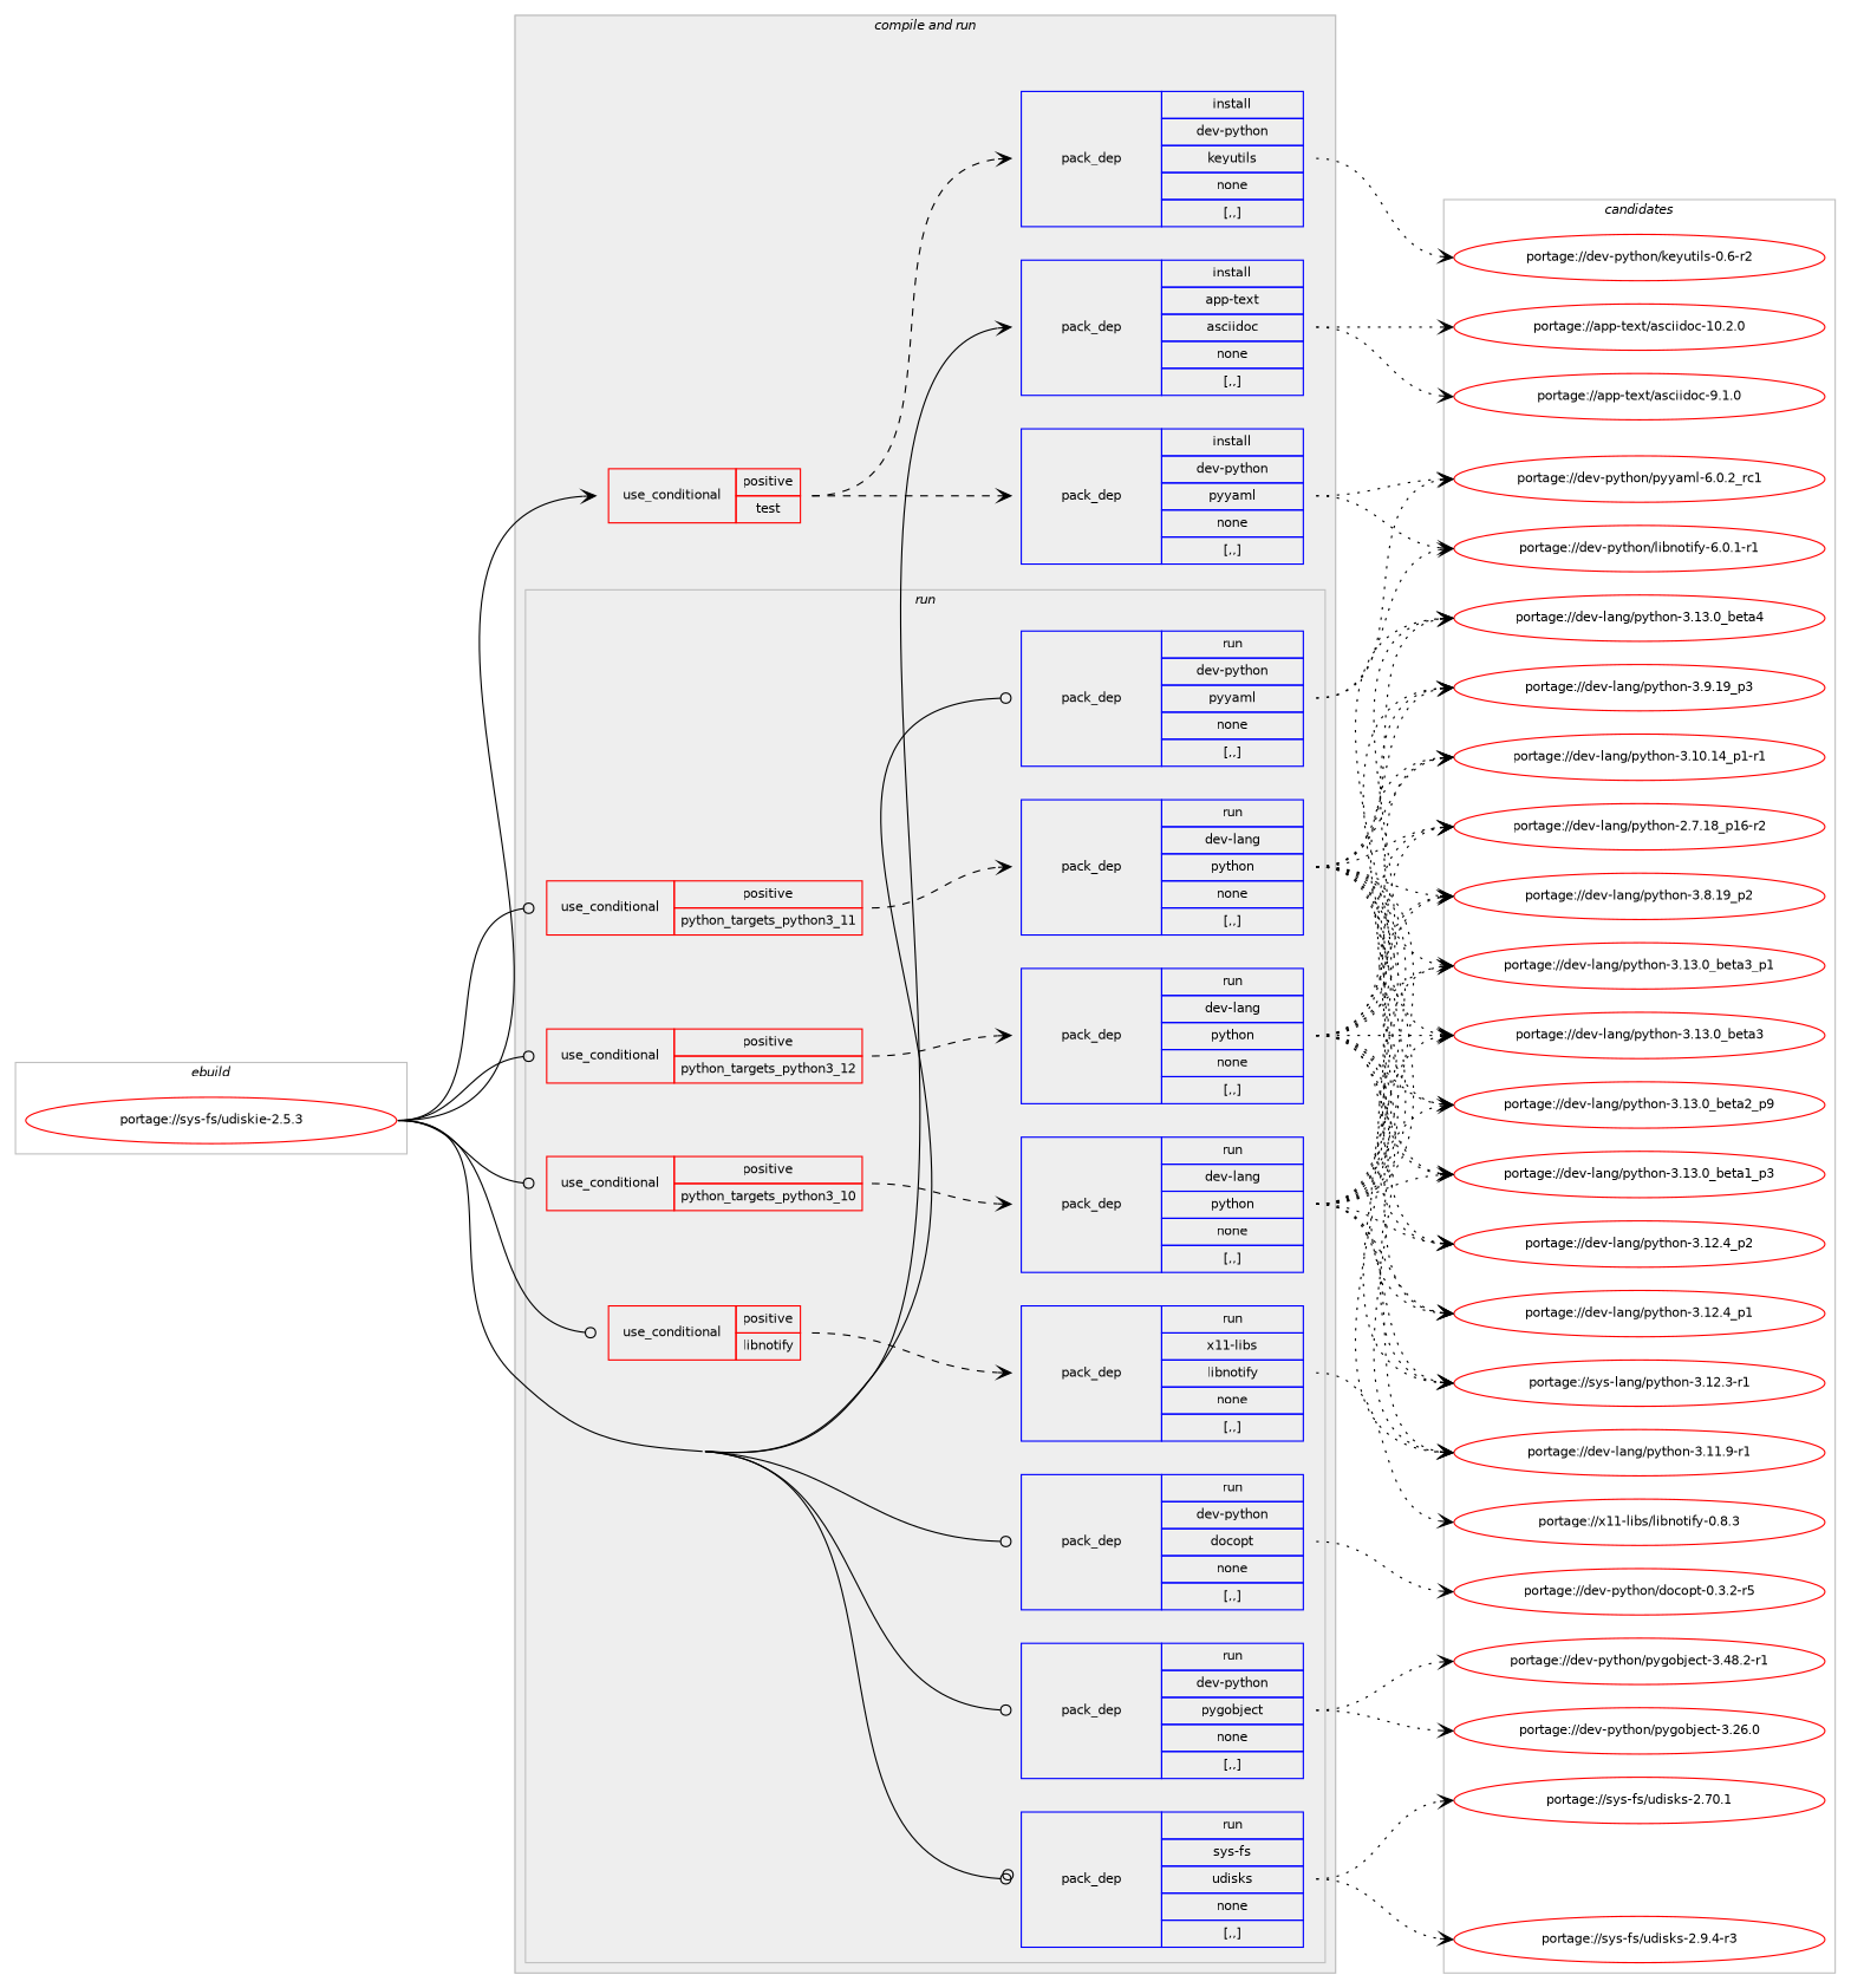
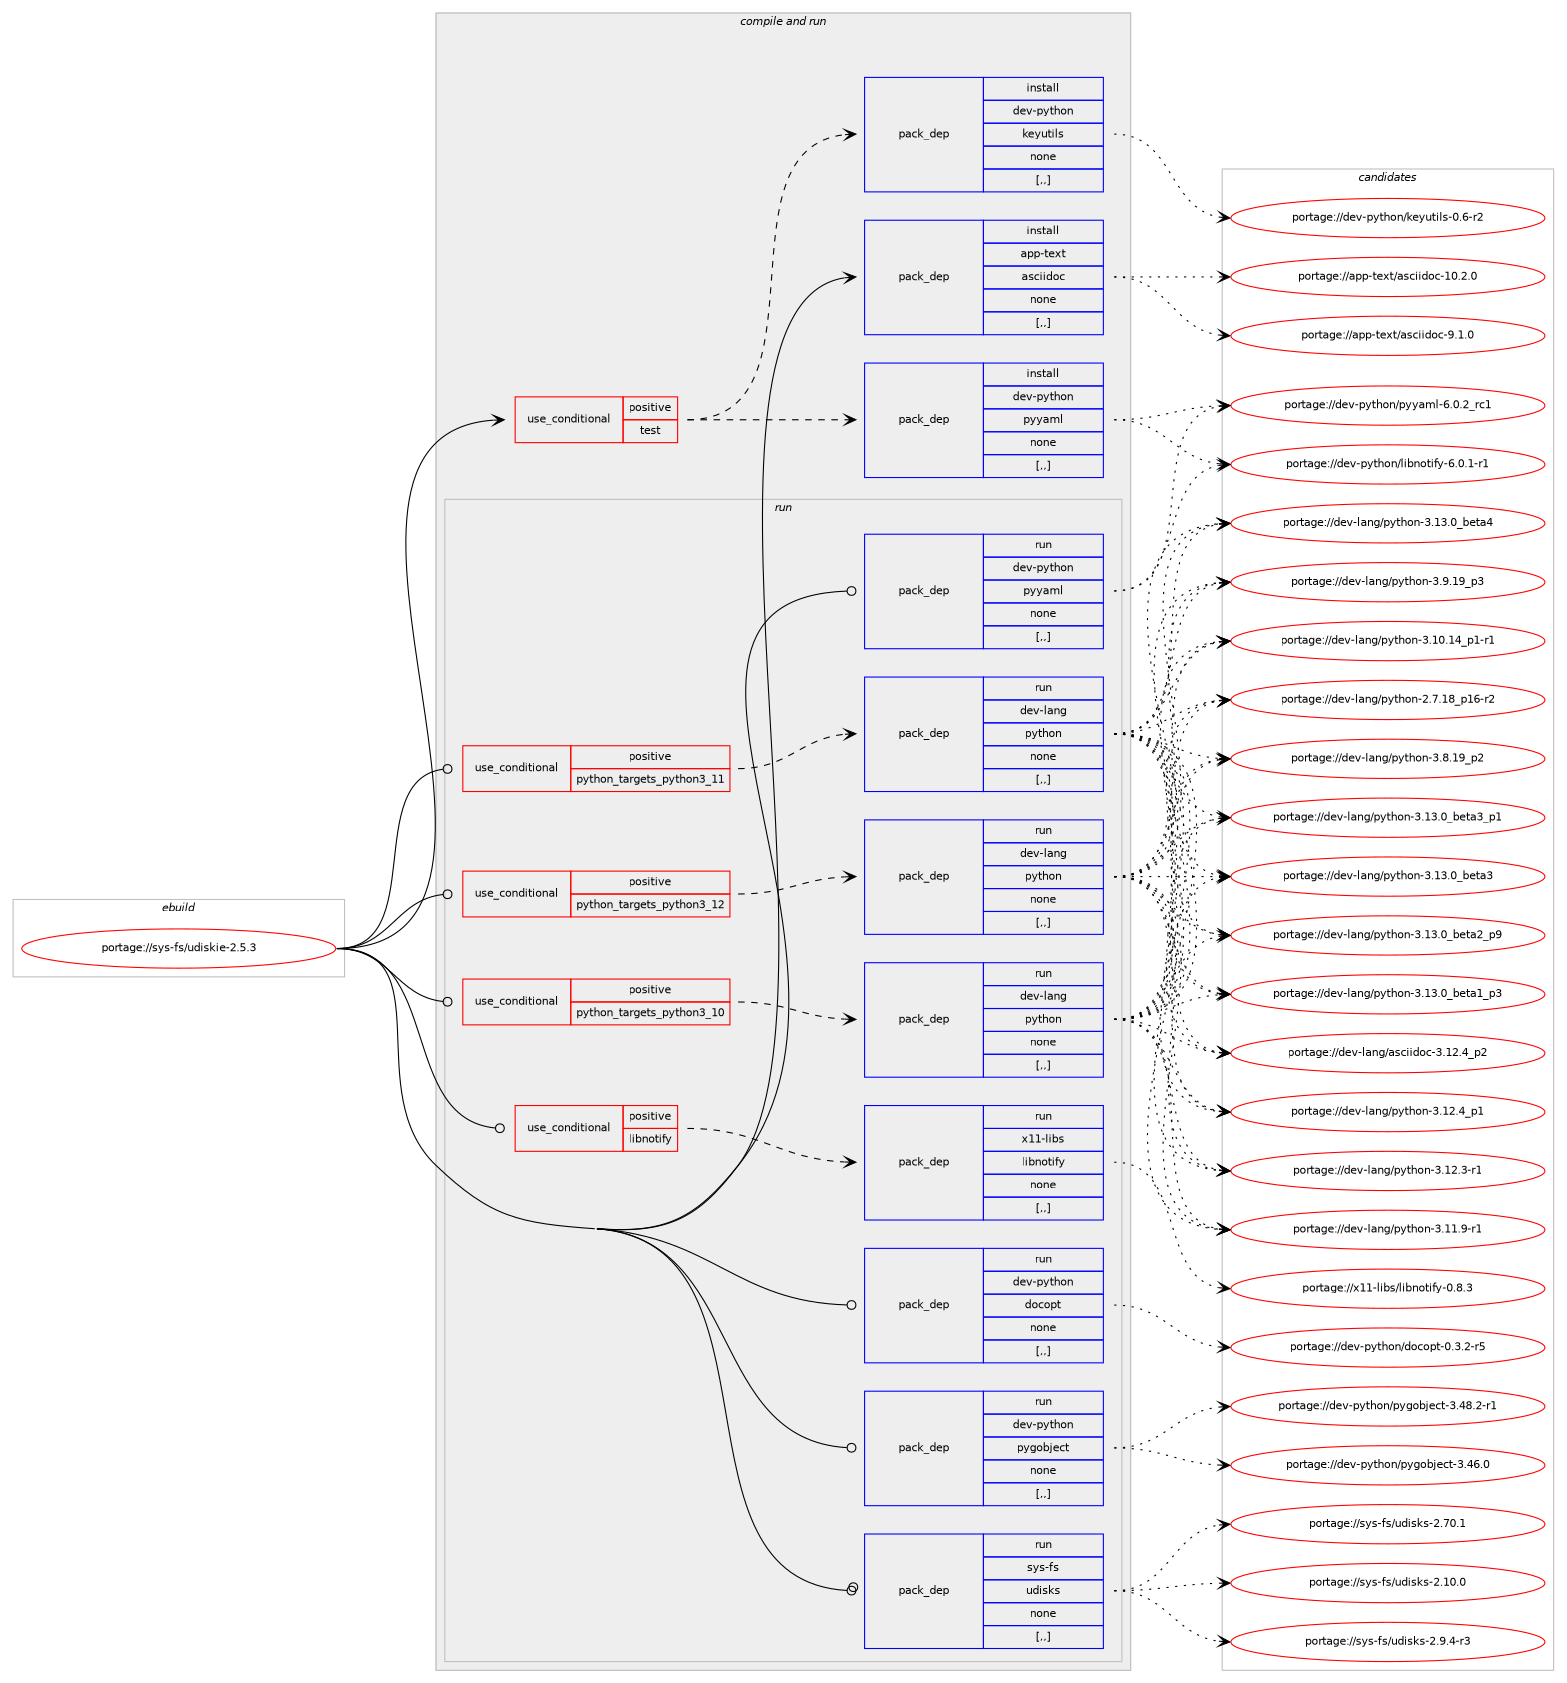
  digraph {
    compound=true
    concentrate=true
    fontname=Helvetica
    fontsize=10
    newrank=true
    rankdir=LR
    ranksep=1.5
    node [color=red fontname=Helvetica fontsize=10]
    edge [arrowhead=vee headport=w style=dotted tailport=e weight=100]
    n1 [label="portage://sys-fs/udiskie-2.5.3" width=4]
    n2 [color=blue label=<<TABLE BORDER="0" CELLBORDER="1" CELLSPACING="0" CELLPADDING="4" WIDTH="220"><TR><TD ROWSPAN="6" CELLPADDING="30">pack_dep</TD></TR><TR><TD WIDTH="110">install</TD></TR><TR><TD>dev-python</TD></TR><TR><TD>keyutils</TD></TR><TR><TD>none</TD></TR><TR><TD>[,,]</TD></TR></TABLE>> shape=none]
    n3 [color=blue label=<<TABLE BORDER="0" CELLBORDER="1" CELLSPACING="0" CELLPADDING="4" WIDTH="220"><TR><TD ROWSPAN="6" CELLPADDING="30">pack_dep</TD></TR><TR><TD WIDTH="110">install</TD></TR><TR><TD>dev-python</TD></TR><TR><TD>pyyaml</TD></TR><TR><TD>none</TD></TR><TR><TD>[,,]</TD></TR></TABLE>> shape=none]
    n4 [label=<<TABLE BORDER="0" CELLBORDER="1" CELLSPACING="0" CELLPADDING="4"><TR><TD ROWSPAN="3" CELLPADDING="10">use_conditional</TD></TR><TR><TD>positive</TD></TR><TR><TD>test</TD></TR></TABLE>> shape=none]
    n5 [color=blue label=<<TABLE BORDER="0" CELLBORDER="1" CELLSPACING="0" CELLPADDING="4" WIDTH="220"><TR><TD ROWSPAN="6" CELLPADDING="30">pack_dep</TD></TR><TR><TD WIDTH="110">install</TD></TR><TR><TD>app-text</TD></TR><TR><TD>asciidoc</TD></TR><TR><TD>none</TD></TR><TR><TD>[,,]</TD></TR></TABLE>> shape=none]
    n6 [color=blue label=<<TABLE BORDER="0" CELLBORDER="1" CELLSPACING="0" CELLPADDING="4" WIDTH="220"><TR><TD ROWSPAN="6" CELLPADDING="30">pack_dep</TD></TR><TR><TD WIDTH="110">run</TD></TR><TR><TD>x11-libs</TD></TR><TR><TD>libnotify</TD></TR><TR><TD>none</TD></TR><TR><TD>[,,]</TD></TR></TABLE>> shape=none]
    n7 [label=<<TABLE BORDER="0" CELLBORDER="1" CELLSPACING="0" CELLPADDING="4"><TR><TD ROWSPAN="3" CELLPADDING="10">use_conditional</TD></TR><TR><TD>positive</TD></TR><TR><TD>libnotify</TD></TR></TABLE>> shape=none]
    n8 [color=blue label=<<TABLE BORDER="0" CELLBORDER="1" CELLSPACING="0" CELLPADDING="4" WIDTH="220"><TR><TD ROWSPAN="6" CELLPADDING="30">pack_dep</TD></TR><TR><TD WIDTH="110">run</TD></TR><TR><TD>dev-lang</TD></TR><TR><TD>python</TD></TR><TR><TD>none</TD></TR><TR><TD>[,,]</TD></TR></TABLE>> shape=none]
    n9 [label=<<TABLE BORDER="0" CELLBORDER="1" CELLSPACING="0" CELLPADDING="4"><TR><TD ROWSPAN="3" CELLPADDING="10">use_conditional</TD></TR><TR><TD>positive</TD></TR><TR><TD>python_targets_python3_10</TD></TR></TABLE>> shape=none]
    n10 [color=blue label=<<TABLE BORDER="0" CELLBORDER="1" CELLSPACING="0" CELLPADDING="4" WIDTH="220"><TR><TD ROWSPAN="6" CELLPADDING="30">pack_dep</TD></TR><TR><TD WIDTH="110">run</TD></TR><TR><TD>dev-lang</TD></TR><TR><TD>python</TD></TR><TR><TD>none</TD></TR><TR><TD>[,,]</TD></TR></TABLE>> shape=none]
    n11 [label=<<TABLE BORDER="0" CELLBORDER="1" CELLSPACING="0" CELLPADDING="4"><TR><TD ROWSPAN="3" CELLPADDING="10">use_conditional</TD></TR><TR><TD>positive</TD></TR><TR><TD>python_targets_python3_11</TD></TR></TABLE>> shape=none]
    n12 [color=blue label=<<TABLE BORDER="0" CELLBORDER="1" CELLSPACING="0" CELLPADDING="4" WIDTH="220"><TR><TD ROWSPAN="6" CELLPADDING="30">pack_dep</TD></TR><TR><TD WIDTH="110">run</TD></TR><TR><TD>dev-lang</TD></TR><TR><TD>python</TD></TR><TR><TD>none</TD></TR><TR><TD>[,,]</TD></TR></TABLE>> shape=none]
    n13 [label=<<TABLE BORDER="0" CELLBORDER="1" CELLSPACING="0" CELLPADDING="4"><TR><TD ROWSPAN="3" CELLPADDING="10">use_conditional</TD></TR><TR><TD>positive</TD></TR><TR><TD>python_targets_python3_12</TD></TR></TABLE>> shape=none]
    n14 [color=blue label=<<TABLE BORDER="0" CELLBORDER="1" CELLSPACING="0" CELLPADDING="4" WIDTH="220"><TR><TD ROWSPAN="6" CELLPADDING="30">pack_dep</TD></TR><TR><TD WIDTH="110">run</TD></TR><TR><TD>dev-python</TD></TR><TR><TD>docopt</TD></TR><TR><TD>none</TD></TR><TR><TD>[,,]</TD></TR></TABLE>> shape=none]
    n15 [color=blue label=<<TABLE BORDER="0" CELLBORDER="1" CELLSPACING="0" CELLPADDING="4" WIDTH="220"><TR><TD ROWSPAN="6" CELLPADDING="30">pack_dep</TD></TR><TR><TD WIDTH="110">run</TD></TR><TR><TD>dev-python</TD></TR><TR><TD>pygobject</TD></TR><TR><TD>none</TD></TR><TR><TD>[,,]</TD></TR></TABLE>> shape=none]
    n16 [color=blue label=<<TABLE BORDER="0" CELLBORDER="1" CELLSPACING="0" CELLPADDING="4" WIDTH="220"><TR><TD ROWSPAN="6" CELLPADDING="30">pack_dep</TD></TR><TR><TD WIDTH="110">run</TD></TR><TR><TD>dev-python</TD></TR><TR><TD>pyyaml</TD></TR><TR><TD>none</TD></TR><TR><TD>[,,]</TD></TR></TABLE>> shape=none]
    n17 [color=blue label=<<TABLE BORDER="0" CELLBORDER="1" CELLSPACING="0" CELLPADDING="4" WIDTH="220"><TR><TD ROWSPAN="6" CELLPADDING="30">pack_dep</TD></TR><TR><TD WIDTH="110">run</TD></TR><TR><TD>sys-fs</TD></TR><TR><TD>udisks</TD></TR><TR><TD>none</TD></TR><TR><TD>[,,]</TD></TR></TABLE>> shape=none]
    n18 [label="portage://dev-python/pyyaml-6.0.2_rc1" width=4]
    n19 [label="portage://dev-python/libnotify-6.0.1-r1" width=4]
    n20 [label="portage://dev-python/keyutils-0.6-r2" width=4]
    n21 [label="portage://x11-libs/libnotify-0.8.3" width=4]
    n22 [label="portage://app-text/asciidoc-10.2.0" width=4]
    n23 [label="portage://app-text/asciidoc-9.1.0" width=4]
    n24 [label="portage://dev-lang/python-3.13.0_beta4" width=4]
    n25 [label="portage://dev-lang/python-3.13.0_beta3_p1" width=4]
    n26 [label="portage://dev-lang/python-3.13.0_beta3" width=4]
    n27 [label="portage://dev-lang/python-3.13.0_beta2_p9" width=4]
    n28 [label="portage://dev-lang/python-3.13.0_beta1_p3" width=4]
-   n29 [label="portage://dev-lang/python-3.12.4_p2" width=4]
+   n29 [label="portage://dev-lang/asciidoc-3.12.4_p2" width=4]
    n30 [label="portage://dev-lang/python-3.12.4_p1" width=4]
-   n31 [label="portage://sys-lang/python-3.12.3-r1" width=4]
+   n31 [label="portage://dev-lang/python-3.12.3-r1" width=4]
    n32 [label="portage://dev-lang/python-3.11.9-r1" width=4]
    n33 [label="portage://dev-lang/python-3.10.14_p1-r1" width=4]
    n34 [label="portage://dev-lang/python-3.9.19_p3" width=4]
    n35 [label="portage://dev-lang/python-3.8.19_p2" width=4]
    n36 [label="portage://dev-lang/python-2.7.18_p16-r2" width=4]
    n37 [label="portage://dev-python/docopt-0.3.2-r5" width=4]
    n38 [label="portage://dev-python/pygobject-3.48.2-r1" width=4]
-   n39 [label="portage://dev-python/pygobject-3.26.0" width=4]
+   n39 [label="portage://dev-python/pygobject-3.46.0" width=4]
    n40 [label="portage://sys-fs/udisks-2.70.1" width=4]
+   n41 [label="portage://sys-fs/udisks-2.10.0" width=4]
    n42 [label="portage://sys-fs/udisks-2.9.4-r3" width=4]
    subgraph cluster_1 {
      color=gray
      label=<<i>ebuild</i>>
      n1
    }
    subgraph cluster_2 {
      color=gray
      label=<<i>dependencies</i>>
      subgraph cluster_3 {
        color=gray
        fillcolor="#eeeeee"
        label=<<i>compile</i>>
        style=filled
        subgraph sub_4 {
          color=gray
          fillcolor="#eeeeee"
          label=<<i>compile</i>>
          style=filled
          n4
          subgraph sub_5 {
            color=gray
            fillcolor="#eeeeee"
            label=<<i>compile</i>>
            style=filled
            n2
          }
          subgraph sub_6 {
            color=gray
            fillcolor="#eeeeee"
            label=<<i>compile</i>>
            style=filled
            n3
          }
        }
        subgraph sub_7 {
          color=gray
          fillcolor="#eeeeee"
          label=<<i>compile</i>>
          style=filled
          n5
        }
      }
      subgraph cluster_8 {
        color=gray
        fillcolor="#eeeeee"
        label=<<i>compile and run</i>>
        style=filled
      }
      subgraph cluster_9 {
        color=gray
        fillcolor="#eeeeee"
        label=<<i>run</i>>
        style=filled
        subgraph sub_10 {
          color=gray
          fillcolor="#eeeeee"
          label=<<i>run</i>>
          style=filled
          n7
          subgraph sub_11 {
            color=gray
            fillcolor="#eeeeee"
            label=<<i>run</i>>
            style=filled
            n6
          }
        }
        subgraph sub_12 {
          color=gray
          fillcolor="#eeeeee"
          label=<<i>run</i>>
          style=filled
          n9
          subgraph sub_13 {
            color=gray
            fillcolor="#eeeeee"
            label=<<i>run</i>>
            style=filled
            n8
          }
        }
        subgraph sub_14 {
          color=gray
          fillcolor="#eeeeee"
          label=<<i>run</i>>
          style=filled
          n11
          subgraph sub_15 {
            color=gray
            fillcolor="#eeeeee"
            label=<<i>run</i>>
            style=filled
            n10
          }
        }
        subgraph sub_16 {
          color=gray
          fillcolor="#eeeeee"
          label=<<i>run</i>>
          style=filled
          n13
          subgraph sub_17 {
            color=gray
            fillcolor="#eeeeee"
            label=<<i>run</i>>
            style=filled
            n12
          }
        }
        subgraph sub_18 {
          color=gray
          fillcolor="#eeeeee"
          label=<<i>run</i>>
          style=filled
          n14
        }
        subgraph sub_19 {
          color=gray
          fillcolor="#eeeeee"
          label=<<i>run</i>>
          style=filled
          n15
        }
        subgraph sub_20 {
          color=gray
          fillcolor="#eeeeee"
          label=<<i>run</i>>
          style=filled
          n16
        }
        subgraph sub_21 {
          color=gray
          fillcolor="#eeeeee"
          label=<<i>run</i>>
          style=filled
          n17
        }
      }
    }
    subgraph cluster_22 {
      color=gray
      label=<<i>candidates</i>>
      rank=same
      subgraph sub_23 {
        color=black
        label=<<i>candidates</i>>
        nodesep=1
        rank=same
        n18
        n19
      }
      subgraph sub_24 {
        color=black
        label=<<i>candidates</i>>
        nodesep=1
        rank=same
        n20
      }
      subgraph sub_25 {
        color=black
        label=<<i>candidates</i>>
        nodesep=1
        rank=same
        n21
      }
      subgraph sub_26 {
        color=black
        label=<<i>candidates</i>>
        nodesep=1
        rank=same
        n22
        n23
      }
      subgraph sub_27 {
        color=black
        label=<<i>candidates</i>>
        nodesep=1
        rank=same
        n24
        n25
        n26
        n27
        n28
        n29
        n30
        n31
        n32
        n33
        n34
        n35
        n36
      }
      subgraph sub_28 {
        color=black
        label=<<i>candidates</i>>
        nodesep=1
        rank=same
        n24
        n25
        n26
        n27
        n28
        n29
        n30
        n31
        n32
        n33
        n34
        n35
        n36
      }
      subgraph sub_29 {
        color=black
        label=<<i>candidates</i>>
        nodesep=1
        rank=same
        n24
        n25
        n26
        n27
        n28
        n29
        n30
        n31
        n32
        n33
        n34
        n35
        n36
      }
      subgraph sub_30 {
        color=black
        label=<<i>candidates</i>>
        nodesep=1
        rank=same
        n37
      }
      subgraph sub_31 {
        color=black
        label=<<i>candidates</i>>
        nodesep=1
        rank=same
        n38
        n39
      }
      subgraph sub_32 {
        color=black
        label=<<i>candidates</i>>
        nodesep=1
        rank=same
        n18
        n19
      }
      subgraph sub_33 {
        color=black
        label=<<i>candidates</i>>
        nodesep=1
        rank=same
        n40
+       n41
        n42
      }
    }
    n1 -> n4 [style=solid weight=20]
    n1 -> n5 [style=solid weight=20]
    n1 -> n7 [arrowhead=odot style=solid weight=20]
    n1 -> n9 [arrowhead=odot style=solid weight=20]
    n1 -> n11 [arrowhead=odot style=solid weight=20]
    n1 -> n13 [arrowhead=odot style=solid weight=20]
    n1 -> n14 [arrowhead=odot style=solid weight=20]
    n1 -> n15 [arrowhead=odot style=solid weight=20]
    n1 -> n16 [arrowhead=odot style=solid weight=20]
    n1 -> n17 [arrowhead=odot style=solid weight=20]
    n2 -> n20
    n3 -> n18
    n3 -> n19
    n4 -> n2 [style=dashed weight=20]
    n4 -> n3 [style=dashed weight=20]
    n5 -> n22
    n5 -> n23
    n6 -> n21
    n7 -> n6 [style=dashed weight=20]
    n8 -> n24
    n8 -> n25
    n8 -> n26
    n8 -> n27
    n8 -> n28
    n8 -> n29
    n8 -> n30
    n8 -> n31
    n8 -> n32
    n8 -> n33
    n8 -> n34
    n8 -> n35
    n8 -> n36
    n9 -> n8 [style=dashed weight=20]
    n10 -> n24
    n10 -> n25
    n10 -> n26
    n10 -> n27
    n10 -> n28
    n10 -> n29
    n10 -> n30
    n10 -> n31
    n10 -> n32
    n10 -> n33
    n10 -> n34
    n10 -> n35
    n10 -> n36
    n11 -> n10 [style=dashed weight=20]
    n12 -> n24
    n12 -> n25
    n12 -> n26
    n12 -> n27
    n12 -> n28
    n12 -> n29
    n12 -> n30
    n12 -> n31
    n12 -> n32
    n12 -> n33
    n12 -> n34
    n12 -> n35
    n12 -> n36
    n13 -> n12 [style=dashed weight=20]
    n14 -> n37
    n15 -> n38
    n15 -> n39
    n16 -> n18
    n16 -> n19
    n17 -> n40
+   n17 -> n41
    n17 -> n42
  }
